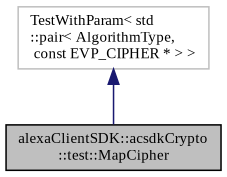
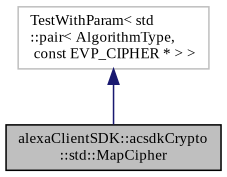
  digraph {
    fontname="Liberation Serif"
    node [fontname="Liberation Serif" fontsize=10 shape=record style=filled]
-   n1 [color=black fillcolor=grey75 fontcolor=black height=0.2 label="alexaClientSDK::acsdkCrypto\l::test::MapCipher" width=0.4]
+   n1 [color=black fillcolor=grey75 fontcolor=black height=0.2 label="alexaClientSDK::acsdkCrypto\l::std::MapCipher" width=0.4]
    n2 [color=grey75 fillcolor=white height=0.2 label="TestWithParam\< std\l::pair\< AlgorithmType,\l const EVP_CIPHER * \> \>" width=0.4]
    n2 -> n1 [color=midnightblue dir=back fontname="Liberation Serif" fontsize=10 labelfontname=Helvetica labelfontsize=10 style=solid]
  }
